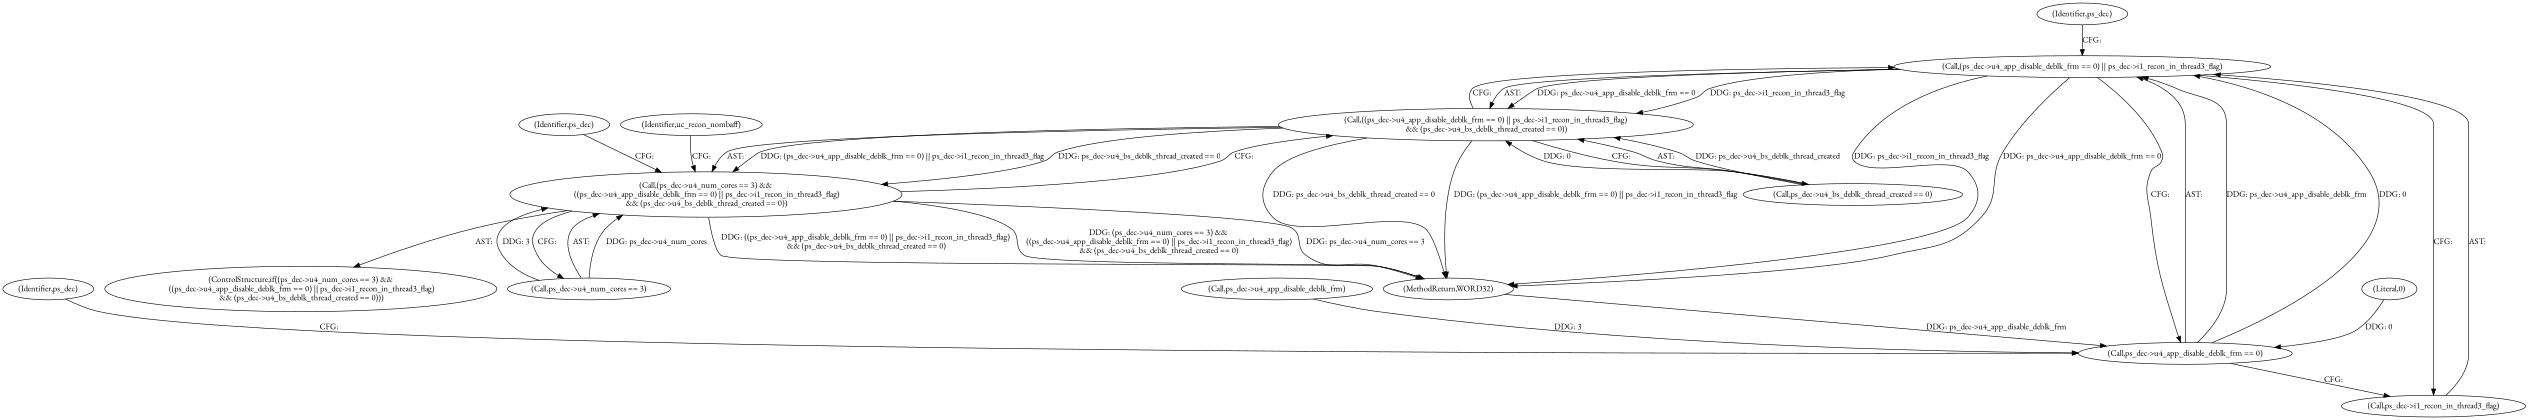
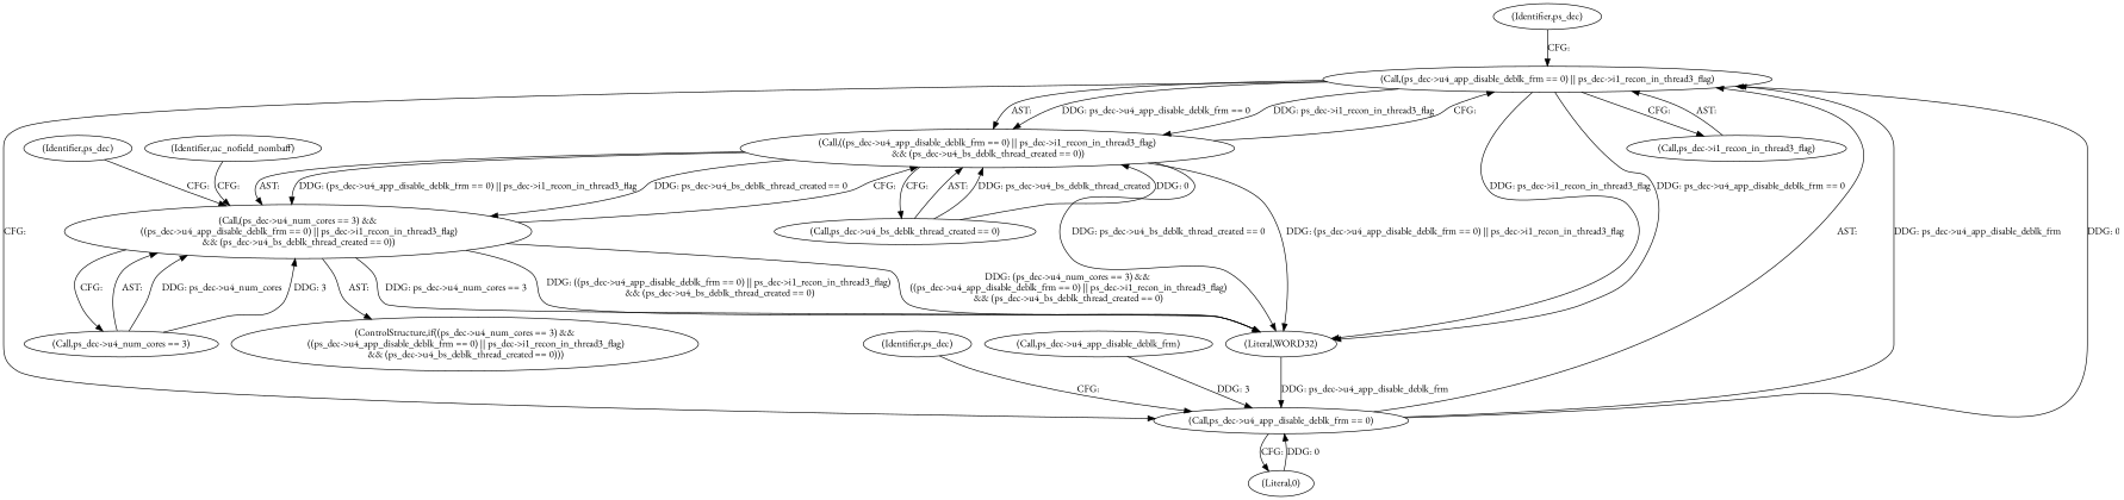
  digraph {
    fontname="EB Garamond"
    node [fontname="EB Garamond"]
    edge [fontname="EB Garamond"]
    n1 [label="(Call,(ps_dec->u4_app_disable_deblk_frm == 0) || ps_dec->i1_recon_in_thread3_flag)"]
    n2 [label="(Call,ps_dec->u4_app_disable_deblk_frm == 0)"]
    n3 [label="(Call,((ps_dec->u4_app_disable_deblk_frm == 0) || ps_dec->i1_recon_in_thread3_flag)\n && (ps_dec->u4_bs_deblk_thread_created == 0))"]
-   n4 [label="(MethodReturn,WORD32)"]
+   n4 [label="(Literal,WORD32)"]
    n5 [label="(Call,ps_dec->i1_recon_in_thread3_flag)"]
    n6 [label="(Literal,0)"]
    n7 [label="(Call,(ps_dec->u4_num_cores == 3) &&\n ((ps_dec->u4_app_disable_deblk_frm == 0) || ps_dec->i1_recon_in_thread3_flag)\n && (ps_dec->u4_bs_deblk_thread_created == 0))"]
    n8 [label="(Call,ps_dec->u4_bs_deblk_thread_created == 0)"]
    n9 [label="(Call,ps_dec->u4_num_cores == 3)"]
    n10 [label="(ControlStructure,if((ps_dec->u4_num_cores == 3) &&\n ((ps_dec->u4_app_disable_deblk_frm == 0) || ps_dec->i1_recon_in_thread3_flag)\n && (ps_dec->u4_bs_deblk_thread_created == 0)))"]
    n11 [label="(Identifier,ps_dec)"]
    n12 [label="(Identifier,ps_dec)"]
    n13 [label="(Identifier,ps_dec)"]
    n14 [label="(Call,ps_dec->u4_app_disable_deblk_frm)"]
-   n15 [label="(Identifier,uc_recon_nombaff)"]
+   n15 [label="(Identifier,uc_nofield_nombaff)"]
    n1 -> n2 [label="CFG: "]
    n1 -> n3 [label="AST: "]
    n1 -> n3 [label="DDG: ps_dec->u4_app_disable_deblk_frm == 0"]
    n1 -> n3 [label="DDG: ps_dec->i1_recon_in_thread3_flag"]
    n1 -> n4 [label="DDG: ps_dec->i1_recon_in_thread3_flag"]
    n1 -> n4 [label="DDG: ps_dec->u4_app_disable_deblk_frm == 0"]
    n1 -> n5 [label="CFG: "]
    n2 -> n1 [label="AST: "]
    n2 -> n1 [label="DDG: ps_dec->u4_app_disable_deblk_frm"]
    n2 -> n1 [label="DDG: 0"]
-   n2 -> n5 [label="CFG: "]
+   n2 -> n6 [label="CFG: "]
    n3 -> n1 [label="CFG: "]
    n3 -> n4 [label="DDG: ps_dec->u4_bs_deblk_thread_created == 0"]
    n3 -> n4 [label="DDG: (ps_dec->u4_app_disable_deblk_frm == 0) || ps_dec->i1_recon_in_thread3_flag"]
    n3 -> n7 [label="AST: "]
    n3 -> n7 [label="DDG: (ps_dec->u4_app_disable_deblk_frm == 0) || ps_dec->i1_recon_in_thread3_flag"]
    n3 -> n7 [label="DDG: ps_dec->u4_bs_deblk_thread_created == 0"]
    n3 -> n8 [label="CFG: "]
    n4 -> n2 [label="DDG: ps_dec->u4_app_disable_deblk_frm"]
    n5 -> n1 [label="AST: "]
    n6 -> n2 [label="DDG: 0"]
    n7 -> n3 [label="CFG: "]
    n7 -> n4 [label="DDG: ((ps_dec->u4_app_disable_deblk_frm == 0) || ps_dec->i1_recon_in_thread3_flag)\n && (ps_dec->u4_bs_deblk_thread_created == 0)"]
    n7 -> n4 [label="DDG: (ps_dec->u4_num_cores == 3) &&\n ((ps_dec->u4_app_disable_deblk_frm == 0) || ps_dec->i1_recon_in_thread3_flag)\n && (ps_dec->u4_bs_deblk_thread_created == 0)"]
    n7 -> n4 [label="DDG: ps_dec->u4_num_cores == 3"]
    n7 -> n9 [label="CFG: "]
    n7 -> n10 [label="AST: "]
    n8 -> n3 [label="AST: "]
    n8 -> n3 [label="DDG: ps_dec->u4_bs_deblk_thread_created"]
    n8 -> n3 [label="DDG: 0"]
    n9 -> n7 [label="AST: "]
    n9 -> n7 [label="DDG: ps_dec->u4_num_cores"]
    n9 -> n7 [label="DDG: 3"]
    n11 -> n2 [label="CFG: "]
    n12 -> n1 [label="CFG: "]
    n13 -> n7 [label="CFG: "]
    n14 -> n2 [label="DDG: 3"]
    n15 -> n7 [label="CFG: "]
  }
